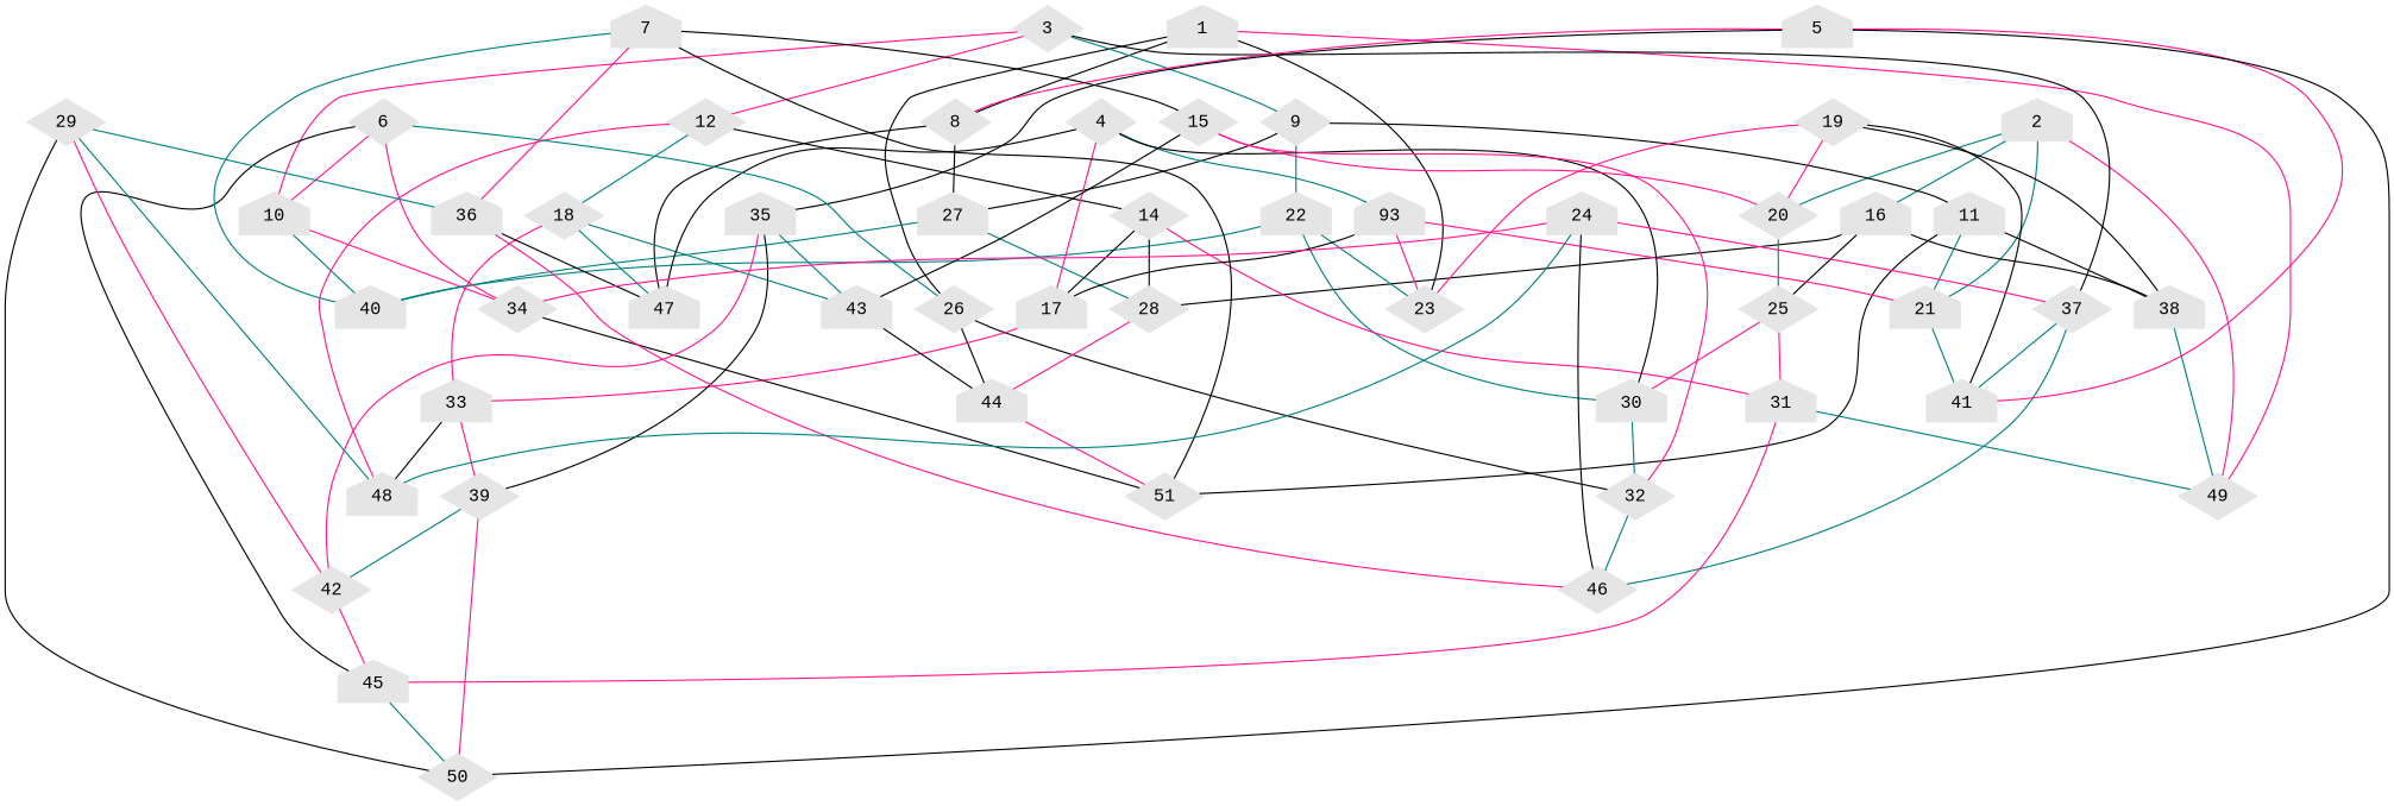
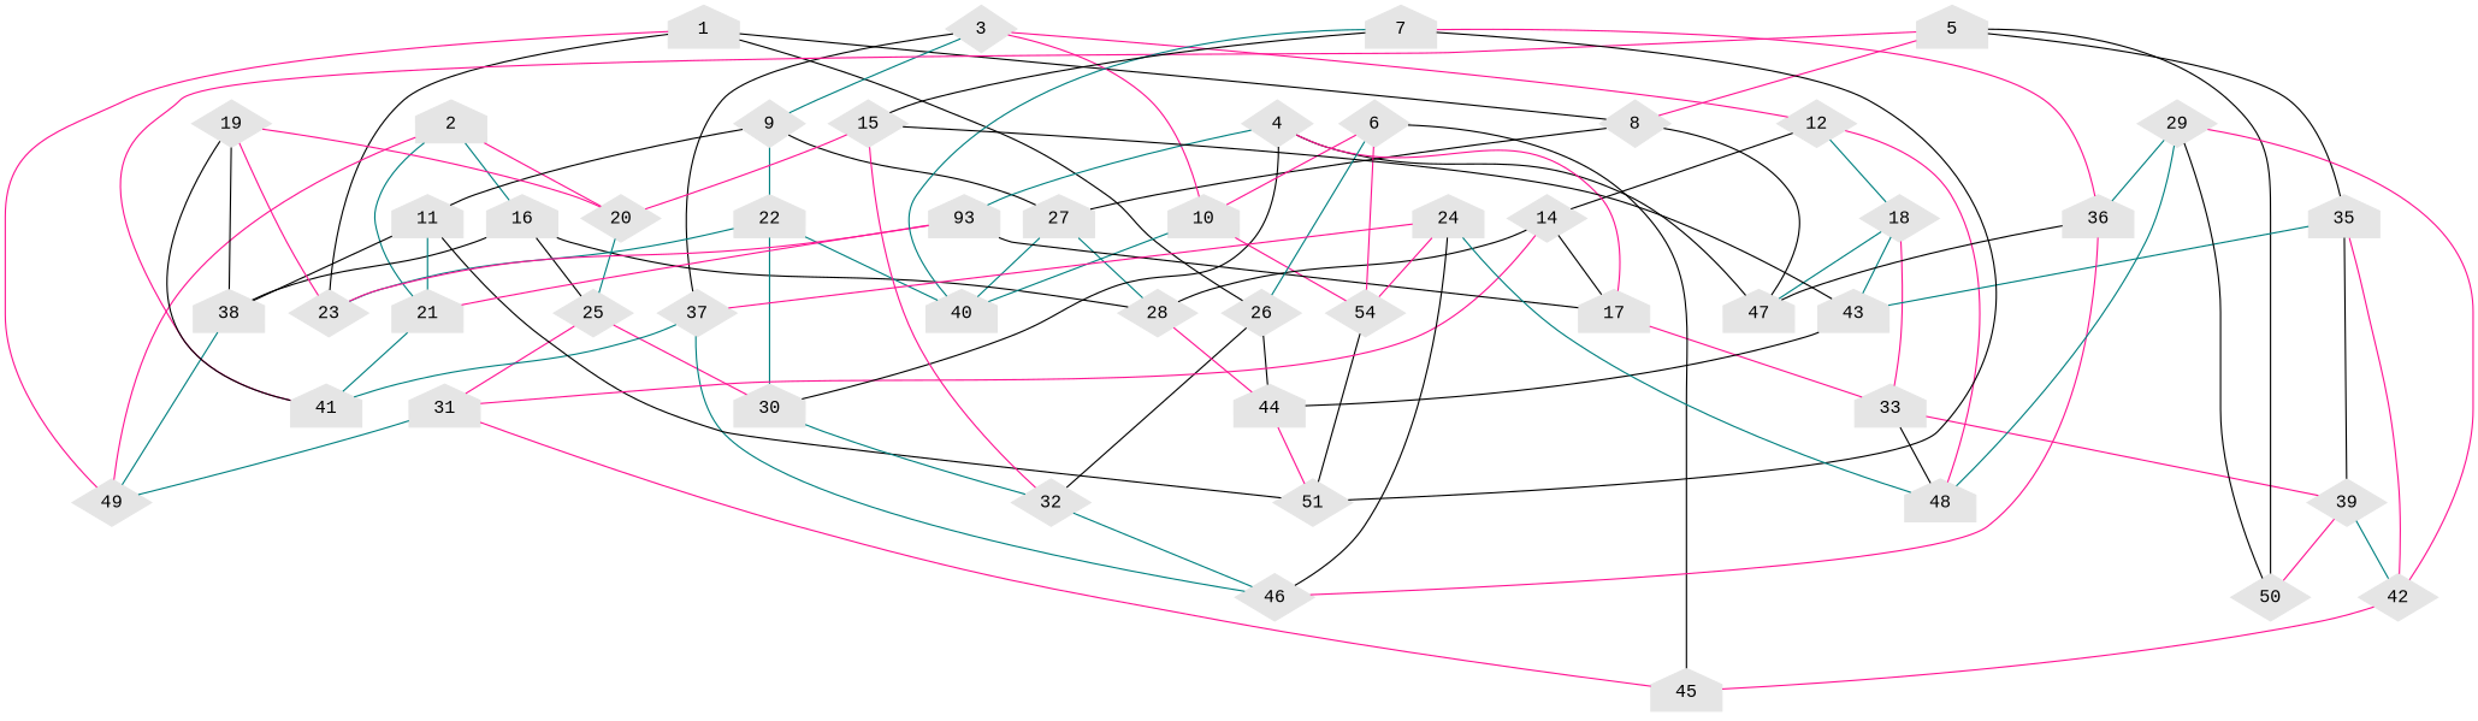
  graph {
    fontname="Liberation Mono"
    node [color=gray90 fontname="Liberation Mono" shape=house style=filled]
    edge [color=black fontname="Liberation Mono"]
    1
    8 [shape=diamond]
    23 [shape=diamond]
    26 [shape=diamond]
    49 [shape=diamond]
    47
    27
    32 [shape=diamond]
    44
    2
    16
    20 [shape=diamond]
    21
    38
    28 [shape=diamond]
    25 [shape=diamond]
    41
    3 [shape=diamond]
    9 [shape=diamond]
    10
    12 [shape=diamond]
    37 [shape=diamond]
    11
    22
-   34 [shape=diamond]
+   34 [shape=diamond label=54]
    40
    14 [shape=diamond]
    18 [shape=diamond]
    48
    46 [shape=diamond]
    n31 [label=93]
    4 [shape=diamond]
    17
    30
    33
    5
    35
    50 [shape=diamond]
    43
    42 [shape=diamond]
    39 [shape=diamond]
    6 [shape=diamond]
    45
    51 [shape=diamond]
    7
    15 [shape=diamond]
    36
    31
    19 [shape=diamond]
    24
    29 [shape=diamond]
    1 -- 8
    1 -- 23
    1 -- 26
    1 -- 49 [color=deeppink]
    8 -- 47
    8 -- 27
    26 -- 32
    26 -- 44
    27 -- 28 [color=teal]
    27 -- 40 [color=teal]
    32 -- 46 [color=teal]
    44 -- 51 [color=deeppink]
    2 -- 49 [color=deeppink]
    2 -- 16 [color=teal]
-   2 -- 20 [color=teal]
+   2 -- 20 [color=deeppink]
    2 -- 21 [color=teal]
    16 -- 38
    16 -- 28
    16 -- 25
    20 -- 25 [color=teal]
    21 -- 41 [color=teal]
    38 -- 49 [color=teal]
    28 -- 44 [color=deeppink]
    25 -- 30 [color=deeppink]
    25 -- 31 [color=deeppink]
    3 -- 9 [color=teal]
    3 -- 10 [color=deeppink]
    3 -- 12 [color=deeppink]
    3 -- 37
    9 -- 27
    9 -- 11
    9 -- 22 [color=teal]
    10 -- 34 [color=deeppink]
    10 -- 40 [color=teal]
    12 -- 14
    12 -- 18 [color=teal]
    12 -- 48 [color=deeppink]
    37 -- 41 [color=teal]
    37 -- 46 [color=teal]
    11 -- 21 [color=teal]
    11 -- 38
    11 -- 51
    22 -- 23 [color=teal]
    22 -- 40 [color=teal]
    22 -- 30 [color=teal]
    34 -- 51
    14 -- 28
    14 -- 17
    14 -- 31 [color=deeppink]
    18 -- 47 [color=teal]
    18 -- 33 [color=deeppink]
    18 -- 43 [color=teal]
    n31 -- 23 [color=deeppink]
    n31 -- 21 [color=deeppink]
    n31 -- 17
    4 -- 47
    4 -- n31 [color=teal]
    4 -- 17 [color=deeppink]
    4 -- 30
    17 -- 33 [color=deeppink]
    30 -- 32 [color=teal]
    33 -- 48
    33 -- 39 [color=deeppink]
    5 -- 8 [color=deeppink]
    5 -- 41 [color=deeppink]
    5 -- 35
    5 -- 50
    35 -- 43 [color=teal]
    35 -- 42 [color=deeppink]
    35 -- 39
    43 -- 44
    42 -- 45 [color=deeppink]
    39 -- 50 [color=deeppink]
    39 -- 42 [color=teal]
    6 -- 26 [color=teal]
    6 -- 10 [color=deeppink]
    6 -- 34 [color=deeppink]
    6 -- 45
-   45 -- 50 [color=teal]
    7 -- 40 [color=teal]
    7 -- 51
    7 -- 15
    7 -- 36 [color=deeppink]
    15 -- 32 [color=deeppink]
    15 -- 20 [color=deeppink]
    15 -- 43
    36 -- 47
    36 -- 46 [color=deeppink]
    31 -- 49 [color=teal]
    31 -- 45 [color=deeppink]
    19 -- 23 [color=deeppink]
    19 -- 20 [color=deeppink]
    19 -- 38
    19 -- 41
    24 -- 37 [color=deeppink]
    24 -- 34 [color=deeppink]
    24 -- 48 [color=teal]
    24 -- 46
    29 -- 48 [color=teal]
    29 -- 50
    29 -- 42 [color=deeppink]
    29 -- 36 [color=teal]
  }
